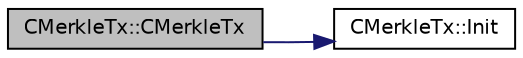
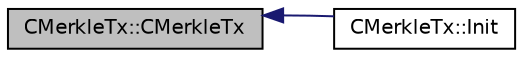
  digraph {
    rankdir=LR
    node [color=black fontname=Helvetica fontsize=10 shape=record style=filled]
    n1 [fillcolor=grey75 fontcolor=black height=0.2 label="CMerkleTx::CMerkleTx" width=0.4]
    n2 [fillcolor=white height=0.2 label="CMerkleTx::Init" width=0.4]
-   n1 -> n2 [color=midnightblue fontname=Helvetica fontsize=10 labelfontname=Helvetica labelfontsize=10 style=solid]
+   n2 -> n1 [color=midnightblue fontname=Helvetica fontsize=10 labelfontname=Helvetica labelfontsize=10 style=solid]
  }
